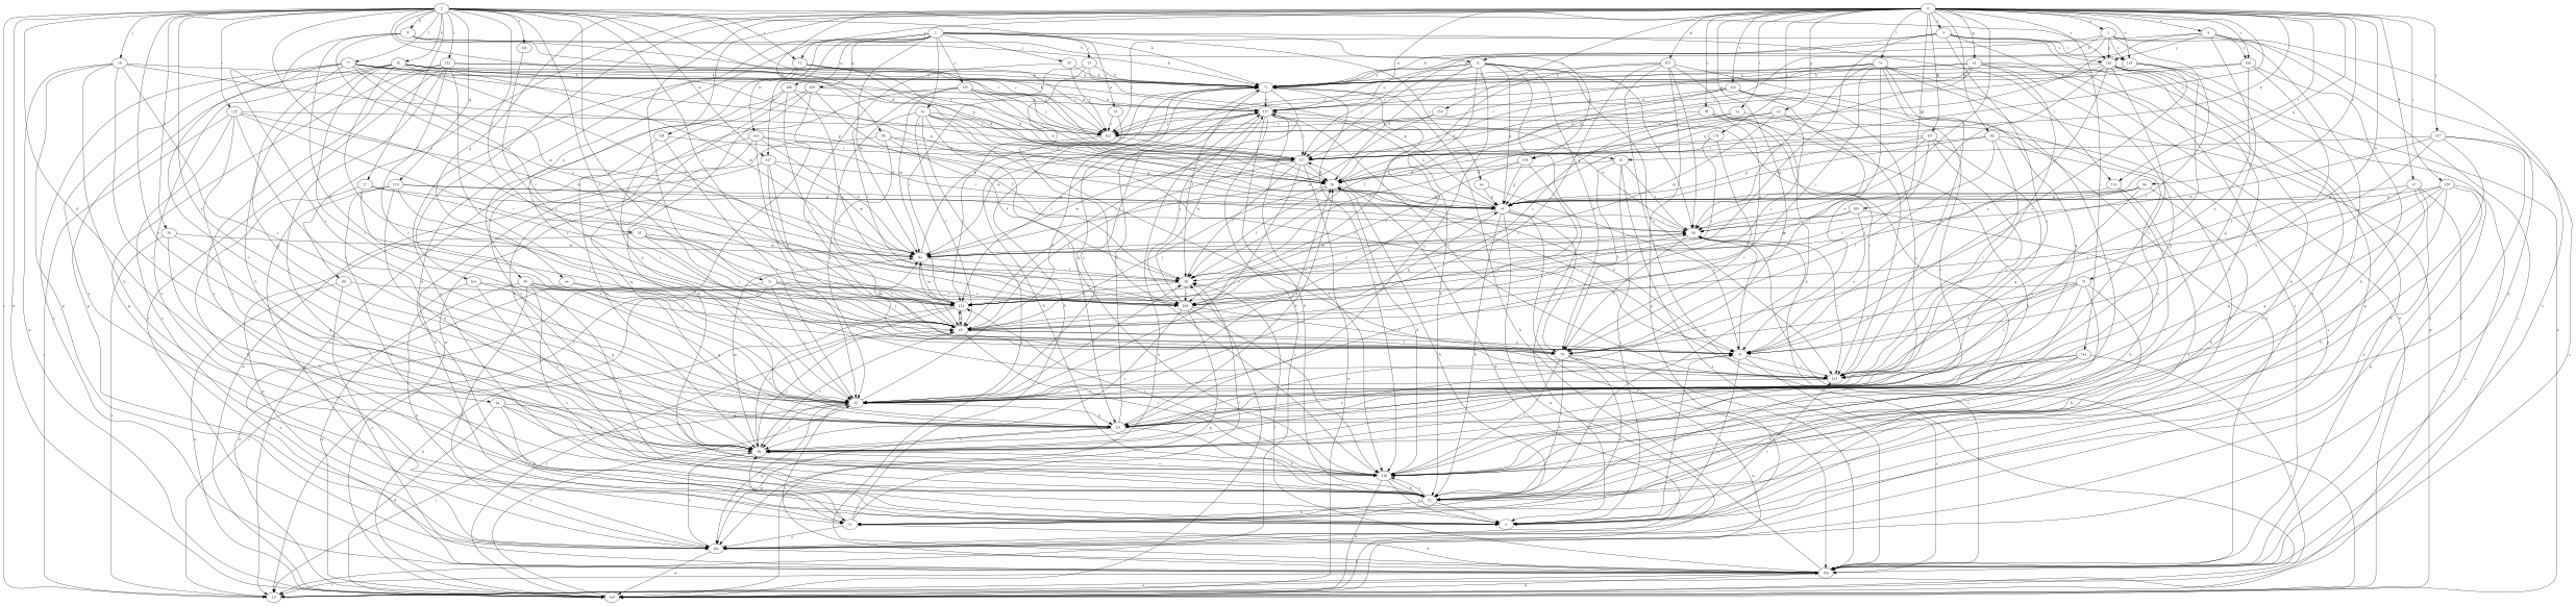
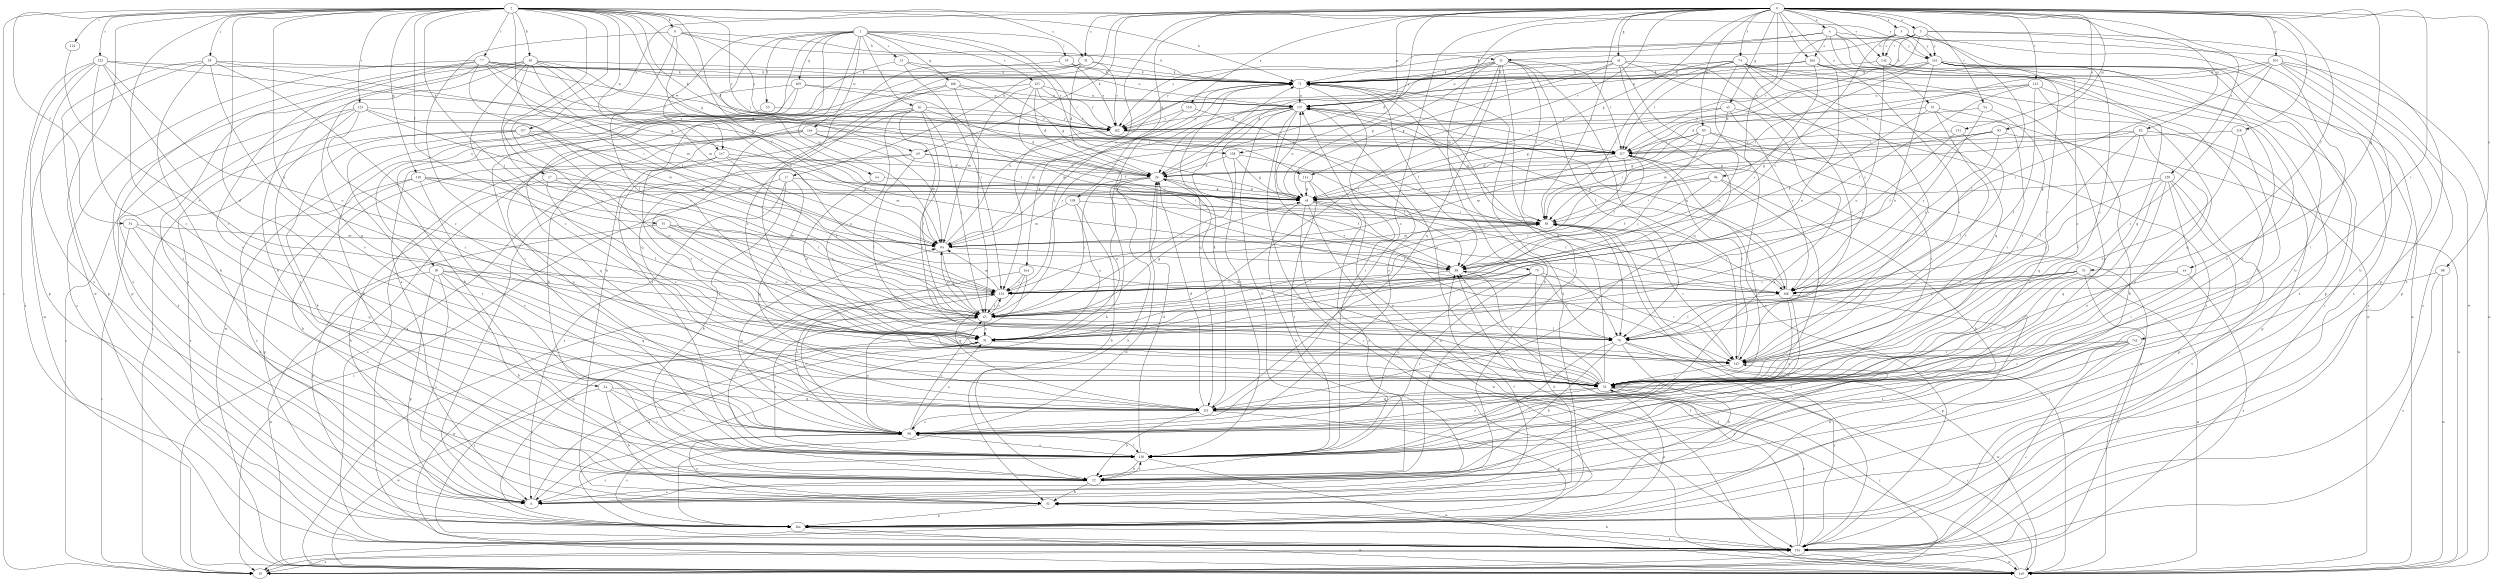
  strict digraph {
    fontname="EB Garamond"
    node [fontname="EB Garamond"]
    edge [fontname="EB Garamond"]
    0
    3
    4
    5
    31
    41
    43
    44
    45
    54
    58
    67
    69
    74
    76
    79
    82
    83
    86
    88
    89
    93
    98
    101
    105
    112
    114
    118
    120
    131
    137
    n32 [label=741]
    142
    150
    157
    158
    164
    166
    71
    117
    161
    11
    78
    104
    130
    156
    19
    26
    111
    32
    124
    149
    162
    6
    143
    84
    168
    12
    91
    65
    51
    38
    1
    13
    16
    33
    59
    64
    90
    108
    109
    125
    144
    147
    2
    8
    10
    17
    18
    24
    34
    35
    77
    110
    121
    122
    123
    0 -> 3 [label=a]
    0 -> 4 [label=a]
    0 -> 5 [label=a]
    0 -> 31 [label=e]
    0 -> 41 [label=g]
    0 -> 43 [label=g]
    0 -> 44 [label=g]
    0 -> 45 [label=g]
    0 -> 54 [label=i]
    0 -> 58 [label=i]
    0 -> 67 [label=k]
    0 -> 69 [label=k]
    0 -> 74 [label=l]
    0 -> 76 [label=l]
    0 -> 79 [label=m]
    0 -> 82 [label=m]
    0 -> 83 [label=m]
    0 -> 86 [label=n]
    0 -> 88 [label=n]
    0 -> 89 [label=n]
    0 -> 93 [label=o]
    0 -> 98 [label=o]
    0 -> 101 [label=p]
    0 -> 105 [label=q]
    0 -> 112 [label=r]
    0 -> 114 [label=r]
    0 -> 118 [label=s]
    0 -> 120 [label=s]
    0 -> 131 [label=u]
    0 -> 137 [label=u]
    0 -> n32 [label=v]
    0 -> 142 [label=v]
    0 -> 150 [label=x]
    0 -> 157 [label=y]
    0 -> 158 [label=y]
    0 -> 164 [label=z]
    0 -> 166 [label=z]
    3 -> 142 [label=v]
    3 -> 71 [label=k]
    3 -> 117 [label=r]
    3 -> 161 [label=y]
    3 -> 11 [label=b]
    3 -> 78 [label=l]
    3 -> 104 [label=p]
    3 -> 130 [label=t]
    4 -> 166 [label=z]
    4 -> 71 [label=k]
    4 -> 161 [label=y]
    4 -> 156 [label=x]
    4 -> 19 [label=c]
    4 -> 26 [label=d]
    4 -> 111 [label=q]
    5 -> 142 [label=v]
    5 -> 117 [label=r]
    5 -> 161 [label=y]
    5 -> 156 [label=x]
    5 -> 32 [label=e]
    5 -> 124 [label=s]
    5 -> 149 [label=w]
    5 -> 162 [label=y]
    31 -> 71 [label=k]
    31 -> 26 [label=d]
    31 -> 32 [label=e]
    31 -> 162 [label=y]
    31 -> 6 [label=a]
    41 -> 45 [label=g]
    41 -> 71 [label=k]
    41 -> 156 [label=x]
    41 -> 26 [label=d]
    41 -> 111 [label=q]
    41 -> 162 [label=y]
    41 -> 6 [label=a]
    41 -> 143 [label=v]
    43 -> 45 [label=g]
    43 -> 162 [label=y]
    43 -> 6 [label=a]
    43 -> 84 [label=m]
    43 -> 168 [label=z]
    44 -> 156 [label=x]
    44 -> 32 [label=e]
    44 -> 168 [label=z]
    45 -> 58 [label=i]
    45 -> 137 [label=u]
    45 -> 78 [label=l]
    45 -> 156 [label=x]
    45 -> 149 [label=w]
    45 -> 168 [label=z]
    45 -> 12 [label=b]
    54 -> 162 [label=y]
    54 -> 143 [label=v]
    54 -> 168 [label=z]
    58 -> 137 [label=u]
    58 -> 78 [label=l]
    58 -> 143 [label=v]
    58 -> 84 [label=m]
    67 -> 45 [label=g]
    67 -> 19 [label=c]
    67 -> 111 [label=q]
    67 -> 6 [label=a]
    67 -> 12 [label=b]
    69 -> 58 [label=i]
    69 -> 78 [label=l]
    69 -> 156 [label=x]
    69 -> 26 [label=d]
    69 -> 6 [label=a]
    74 -> 58 [label=i]
    74 -> 71 [label=k]
    74 -> 117 [label=r]
    74 -> 130 [label=t]
    74 -> 111 [label=q]
    74 -> 149 [label=w]
    74 -> 162 [label=y]
    74 -> 143 [label=v]
    74 -> 168 [label=z]
    74 -> 91 [label=n]
    76 -> 19 [label=c]
    76 -> 32 [label=e]
    76 -> 124 [label=s]
    76 -> 149 [label=w]
    76 -> 168 [label=z]
    76 -> 65 [label=j]
    79 -> 98 [label=o]
    79 -> 78 [label=l]
    79 -> 130 [label=t]
    79 -> 124 [label=s]
    79 -> 143 [label=v]
    79 -> 91 [label=n]
    79 -> 51 [label=h]
    82 -> 45 [label=g]
    82 -> 98 [label=o]
    82 -> 117 [label=r]
    82 -> 78 [label=l]
    82 -> 104 [label=p]
    82 -> 143 [label=v]
    83 -> 45 [label=g]
    83 -> 117 [label=r]
    83 -> 149 [label=w]
    83 -> 168 [label=z]
    83 -> 38 [label=f]
    86 -> 45 [label=g]
    86 -> 58 [label=i]
    86 -> 32 [label=e]
    86 -> 12 [label=b]
    86 -> 38 [label=f]
    88 -> 156 [label=x]
    88 -> 149 [label=w]
    88 -> 168 [label=z]
    89 -> 45 [label=g]
    89 -> 58 [label=i]
    89 -> 117 [label=r]
    89 -> 111 [label=q]
    89 -> 32 [label=e]
    89 -> 65 [label=j]
    93 -> 32 [label=e]
    93 -> 162 [label=y]
    93 -> 143 [label=v]
    93 -> 12 [label=b]
    93 -> 38 [label=f]
    98 -> 130 [label=t]
    98 -> 84 [label=m]
    98 -> 91 [label=n]
    98 -> 65 [label=j]
    101 -> 58 [label=i]
    101 -> 71 [label=k]
    101 -> 104 [label=p]
    101 -> 156 [label=x]
    101 -> 32 [label=e]
    101 -> 149 [label=w]
    101 -> 168 [label=z]
    101 -> 12 [label=b]
    105 -> 58 [label=i]
    105 -> 84 [label=m]
    105 -> 12 [label=b]
    105 -> 91 [label=n]
    112 -> 98 [label=o]
    112 -> 137 [label=u]
    112 -> 78 [label=l]
    112 -> 26 [label=d]
    112 -> 111 [label=q]
    112 -> 38 [label=f]
    114 -> 45 [label=g]
    114 -> 130 [label=t]
    114 -> 6 [label=a]
    118 -> 98 [label=o]
    118 -> 117 [label=r]
    118 -> 32 [label=e]
    120 -> 45 [label=g]
    120 -> 98 [label=o]
    120 -> 104 [label=p]
    120 -> 130 [label=t]
    120 -> 156 [label=x]
    120 -> 111 [label=q]
    120 -> 65 [label=j]
    131 -> 117 [label=r]
    131 -> 78 [label=l]
    131 -> 124 [label=s]
    137 -> 117 [label=r]
    137 -> 130 [label=t]
    137 -> 19 [label=c]
    137 -> 124 [label=s]
    137 -> 162 [label=y]
    137 -> 143 [label=v]
    137 -> 84 [label=m]
    137 -> 168 [label=z]
    137 -> 12 [label=b]
    n32 -> 130 [label=t]
    n32 -> 19 [label=c]
    n32 -> 32 [label=e]
    n32 -> 143 [label=v]
    n32 -> 51 [label=h]
    142 -> 71 [label=k]
    142 -> 149 [label=w]
    142 -> 143 [label=v]
    142 -> 91 [label=n]
    150 -> 98 [label=o]
    150 -> 162 [label=y]
    150 -> 84 [label=m]
    157 -> 117 [label=r]
    157 -> 130 [label=t]
    157 -> 156 [label=x]
    157 -> 84 [label=m]
    157 -> 12 [label=b]
    157 -> 91 [label=n]
    158 -> 45 [label=g]
    158 -> 26 [label=d]
    158 -> 65 [label=j]
    158 -> 38 [label=f]
    164 -> 98 [label=o]
    164 -> 104 [label=p]
    164 -> 111 [label=q]
    164 -> 124 [label=s]
    166 -> 137 [label=u]
    166 -> 71 [label=k]
+   166 -> 124 [label=s]
    166 -> 143 [label=v]
    166 -> 12 [label=b]
    166 -> 91 [label=n]
    71 -> 137 [label=u]
    71 -> 130 [label=t]
    71 -> 111 [label=q]
    71 -> 12 [label=b]
    71 -> 65 [label=j]
    71 -> 38 [label=f]
    117 -> 26 [label=d]
    117 -> 32 [label=e]
    117 -> 149 [label=w]
    117 -> 84 [label=m]
    117 -> 65 [label=j]
    117 -> 38 [label=f]
    161 -> 58 [label=i]
    161 -> 71 [label=k]
    161 -> 104 [label=p]
    161 -> 130 [label=t]
    161 -> 156 [label=x]
    161 -> 26 [label=d]
    161 -> 32 [label=e]
    161 -> 12 [label=b]
    161 -> 91 [label=n]
    11 -> 45 [label=g]
    11 -> 58 [label=i]
    11 -> 137 [label=u]
    11 -> 71 [label=k]
    11 -> 117 [label=r]
    11 -> 78 [label=l]
    11 -> 26 [label=d]
    11 -> 111 [label=q]
    11 -> 6 [label=a]
    11 -> 143 [label=v]
    11 -> 65 [label=j]
    78 -> 130 [label=t]
    78 -> 156 [label=x]
    78 -> 149 [label=w]
    78 -> 12 [label=b]
    78 -> 51 [label=h]
    104 -> 98 [label=o]
    104 -> 156 [label=x]
    104 -> 26 [label=d]
    104 -> 149 [label=w]
    130 -> 98 [label=o]
    130 -> 26 [label=d]
    130 -> 124 [label=s]
    130 -> 149 [label=w]
    130 -> 6 [label=a]
    130 -> 12 [label=b]
    156 -> 58 [label=i]
    156 -> 71 [label=k]
    156 -> 19 [label=c]
    156 -> 32 [label=e]
    156 -> 149 [label=w]
    156 -> 51 [label=h]
    156 -> 38 [label=f]
    19 -> 156 [label=x]
    26 -> 45 [label=g]
    26 -> 91 [label=n]
    26 -> 65 [label=j]
    26 -> 51 [label=h]
    26 -> 38 [label=f]
    111 -> 98 [label=o]
    111 -> 71 [label=k]
    111 -> 104 [label=p]
    111 -> 26 [label=d]
    111 -> 12 [label=b]
    32 -> 98 [label=o]
    32 -> 137 [label=u]
    32 -> 71 [label=k]
    32 -> 104 [label=p]
    32 -> 19 [label=c]
    32 -> 26 [label=d]
    32 -> 111 [label=q]
    32 -> 38 [label=f]
    124 -> 58 [label=i]
    124 -> 98 [label=o]
    124 -> 149 [label=w]
    124 -> 84 [label=m]
    124 -> 65 [label=j]
    149 -> 58 [label=i]
    149 -> 137 [label=u]
    149 -> 32 [label=e]
    149 -> 65 [label=j]
    149 -> 38 [label=f]
    162 -> 117 [label=r]
    162 -> 124 [label=s]
    6 -> 143 [label=v]
    6 -> 91 [label=n]
    143 -> 117 [label=r]
    143 -> 32 [label=e]
    84 -> 71 [label=k]
    84 -> 65 [label=j]
    84 -> 38 [label=f]
    168 -> 58 [label=i]
    168 -> 98 [label=o]
    168 -> 137 [label=u]
    168 -> 78 [label=l]
    168 -> 104 [label=p]
    168 -> 130 [label=t]
    12 -> 130 [label=t]
    12 -> 6 [label=a]
    12 -> 51 [label=h]
    91 -> 58 [label=i]
    91 -> 156 [label=x]
    91 -> 6 [label=a]
    91 -> 143 [label=v]
    65 -> 45 [label=g]
    65 -> 98 [label=o]
    65 -> 78 [label=l]
    65 -> 130 [label=t]
    65 -> 124 [label=s]
    65 -> 84 [label=m]
    65 -> 91 [label=n]
    51 -> 98 [label=o]
    51 -> 71 [label=k]
    51 -> 104 [label=p]
    51 -> 38 [label=f]
    38 -> 124 [label=s]
    38 -> 168 [label=z]
    1 -> 114 [label=r]
    1 -> 158 [label=y]
    1 -> 84 [label=m]
    1 -> 51 [label=h]
    1 -> 13 [label=c]
    1 -> 16 [label=c]
    1 -> 33 [label=f]
    1 -> 59 [label=j]
    1 -> 64 [label=j]
    1 -> 90 [label=n]
    1 -> 108 [label=q]
    1 -> 109 [label=q]
    1 -> 125 [label=t]
    1 -> 144 [label=w]
    1 -> 147 [label=w]
    13 -> 45 [label=g]
    13 -> 71 [label=k]
    13 -> 130 [label=t]
    13 -> 124 [label=s]
    16 -> 78 [label=l]
    16 -> 130 [label=t]
    16 -> 156 [label=x]
    16 -> 26 [label=d]
    16 -> 32 [label=e]
    16 -> 162 [label=y]
    16 -> 91 [label=n]
    16 -> 65 [label=j]
    33 -> 162 [label=y]
    33 -> 12 [label=b]
    59 -> 71 [label=k]
    59 -> 162 [label=y]
    59 -> 143 [label=v]
    64 -> 45 [label=g]
    64 -> 91 [label=n]
    90 -> 104 [label=p]
    90 -> 111 [label=q]
    90 -> 124 [label=s]
    90 -> 149 [label=w]
    90 -> 6 [label=a]
    90 -> 12 [label=b]
    90 -> 65 [label=j]
    108 -> 137 [label=u]
    108 -> 19 [label=c]
    108 -> 111 [label=q]
    108 -> 168 [label=z]
    108 -> 65 [label=j]
    109 -> 137 [label=u]
    109 -> 19 [label=c]
    109 -> 149 [label=w]
    109 -> 12 [label=b]
    109 -> 38 [label=f]
    125 -> 137 [label=u]
    125 -> 117 [label=r]
    125 -> 26 [label=d]
    125 -> 162 [label=y]
    125 -> 84 [label=m]
    125 -> 168 [label=z]
    125 -> 12 [label=b]
    144 -> 58 [label=i]
    144 -> 98 [label=o]
    144 -> 117 [label=r]
    144 -> 111 [label=q]
    144 -> 32 [label=e]
    144 -> 84 [label=m]
    147 -> 26 [label=d]
    147 -> 143 [label=v]
    147 -> 84 [label=m]
    147 -> 65 [label=j]
    147 -> 51 [label=h]
    2 -> 31 [label=e]
    2 -> 45 [label=g]
    2 -> 69 [label=k]
    2 -> 98 [label=o]
    2 -> 71 [label=k]
    2 -> 117 [label=r]
    2 -> 161 [label=y]
    2 -> 19 [label=c]
    2 -> 26 [label=d]
    2 -> 32 [label=e]
    2 -> 124 [label=s]
    2 -> 149 [label=w]
    2 -> 91 [label=n]
    2 -> 65 [label=j]
    2 -> 38 [label=f]
    2 -> 147 [label=w]
    2 -> 8 [label=b]
    2 -> 10 [label=b]
    2 -> 17 [label=c]
    2 -> 18 [label=c]
    2 -> 24 [label=d]
    2 -> 34 [label=f]
    2 -> 35 [label=f]
    2 -> 77 [label=l]
    2 -> 110 [label=q]
    2 -> 121 [label=s]
    2 -> 122 [label=s]
    2 -> 123 [label=s]
    8 -> 71 [label=k]
    8 -> 11 [label=b]
    8 -> 78 [label=l]
    8 -> 32 [label=e]
    8 -> 162 [label=y]
    8 -> 168 [label=z]
    10 -> 45 [label=g]
    10 -> 71 [label=k]
    10 -> 104 [label=p]
    10 -> 26 [label=d]
    10 -> 32 [label=e]
    10 -> 6 [label=a]
    10 -> 84 [label=m]
    10 -> 12 [label=b]
    10 -> 65 [label=j]
    10 -> 38 [label=f]
    17 -> 45 [label=g]
    17 -> 32 [label=e]
    17 -> 65 [label=j]
    17 -> 51 [label=h]
    18 -> 45 [label=g]
    18 -> 98 [label=o]
    18 -> 71 [label=k]
    18 -> 104 [label=p]
    18 -> 32 [label=e]
    18 -> 149 [label=w]
    18 -> 12 [label=b]
    24 -> 98 [label=o]
    24 -> 130 [label=t]
    24 -> 111 [label=q]
    24 -> 149 [label=w]
    24 -> 51 [label=h]
    34 -> 19 [label=c]
    34 -> 111 [label=q]
    34 -> 84 [label=m]
    34 -> 12 [label=b]
    35 -> 104 [label=p]
    35 -> 124 [label=s]
    35 -> 84 [label=m]
    35 -> 91 [label=n]
    35 -> 65 [label=j]
    77 -> 98 [label=o]
    77 -> 137 [label=u]
    77 -> 71 [label=k]
    77 -> 117 [label=r]
    77 -> 156 [label=x]
    77 -> 111 [label=q]
    77 -> 124 [label=s]
    77 -> 162 [label=y]
    77 -> 6 [label=a]
    77 -> 84 [label=m]
    110 -> 45 [label=g]
    110 -> 58 [label=i]
    110 -> 98 [label=o]
    110 -> 78 [label=l]
    110 -> 104 [label=p]
    110 -> 6 [label=a]
    121 -> 143 [label=v]
    122 -> 71 [label=k]
    122 -> 104 [label=p]
    122 -> 130 [label=t]
    122 -> 156 [label=x]
    122 -> 32 [label=e]
    122 -> 162 [label=y]
    122 -> 6 [label=a]
    122 -> 91 [label=n]
    123 -> 130 [label=t]
    123 -> 19 [label=c]
    123 -> 32 [label=e]
    123 -> 124 [label=s]
    123 -> 162 [label=y]
    123 -> 6 [label=a]
    123 -> 84 [label=m]
  }
